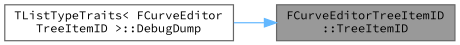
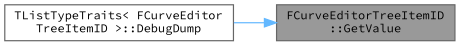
  digraph {
    rankdir=RL
    fontname="Source Code Pro"
    node [fontname="Source Code Pro" fontsize=10 shape=box style=filled]
-   n1 [color=gray40 fillcolor=grey60 fontcolor=black height=0.2 label="FCurveEditorTreeItemID\l::TreeItemID" width=0.4]
+   n1 [color=gray40 fillcolor=grey60 fontcolor=black height=0.2 label="FCurveEditorTreeItemID\l::GetValue" width=0.4]
    n2 [color=grey40 fillcolor=white height=0.2 label="TListTypeTraits\< FCurveEditor\lTreeItemID \>::DebugDump" width=0.4]
    n1 -> n2 [color=steelblue1 dir=back fontname="Source Code Pro" fontsize=10 labelfontname=Helvetica labelfontsize=10 style=solid]
  }
